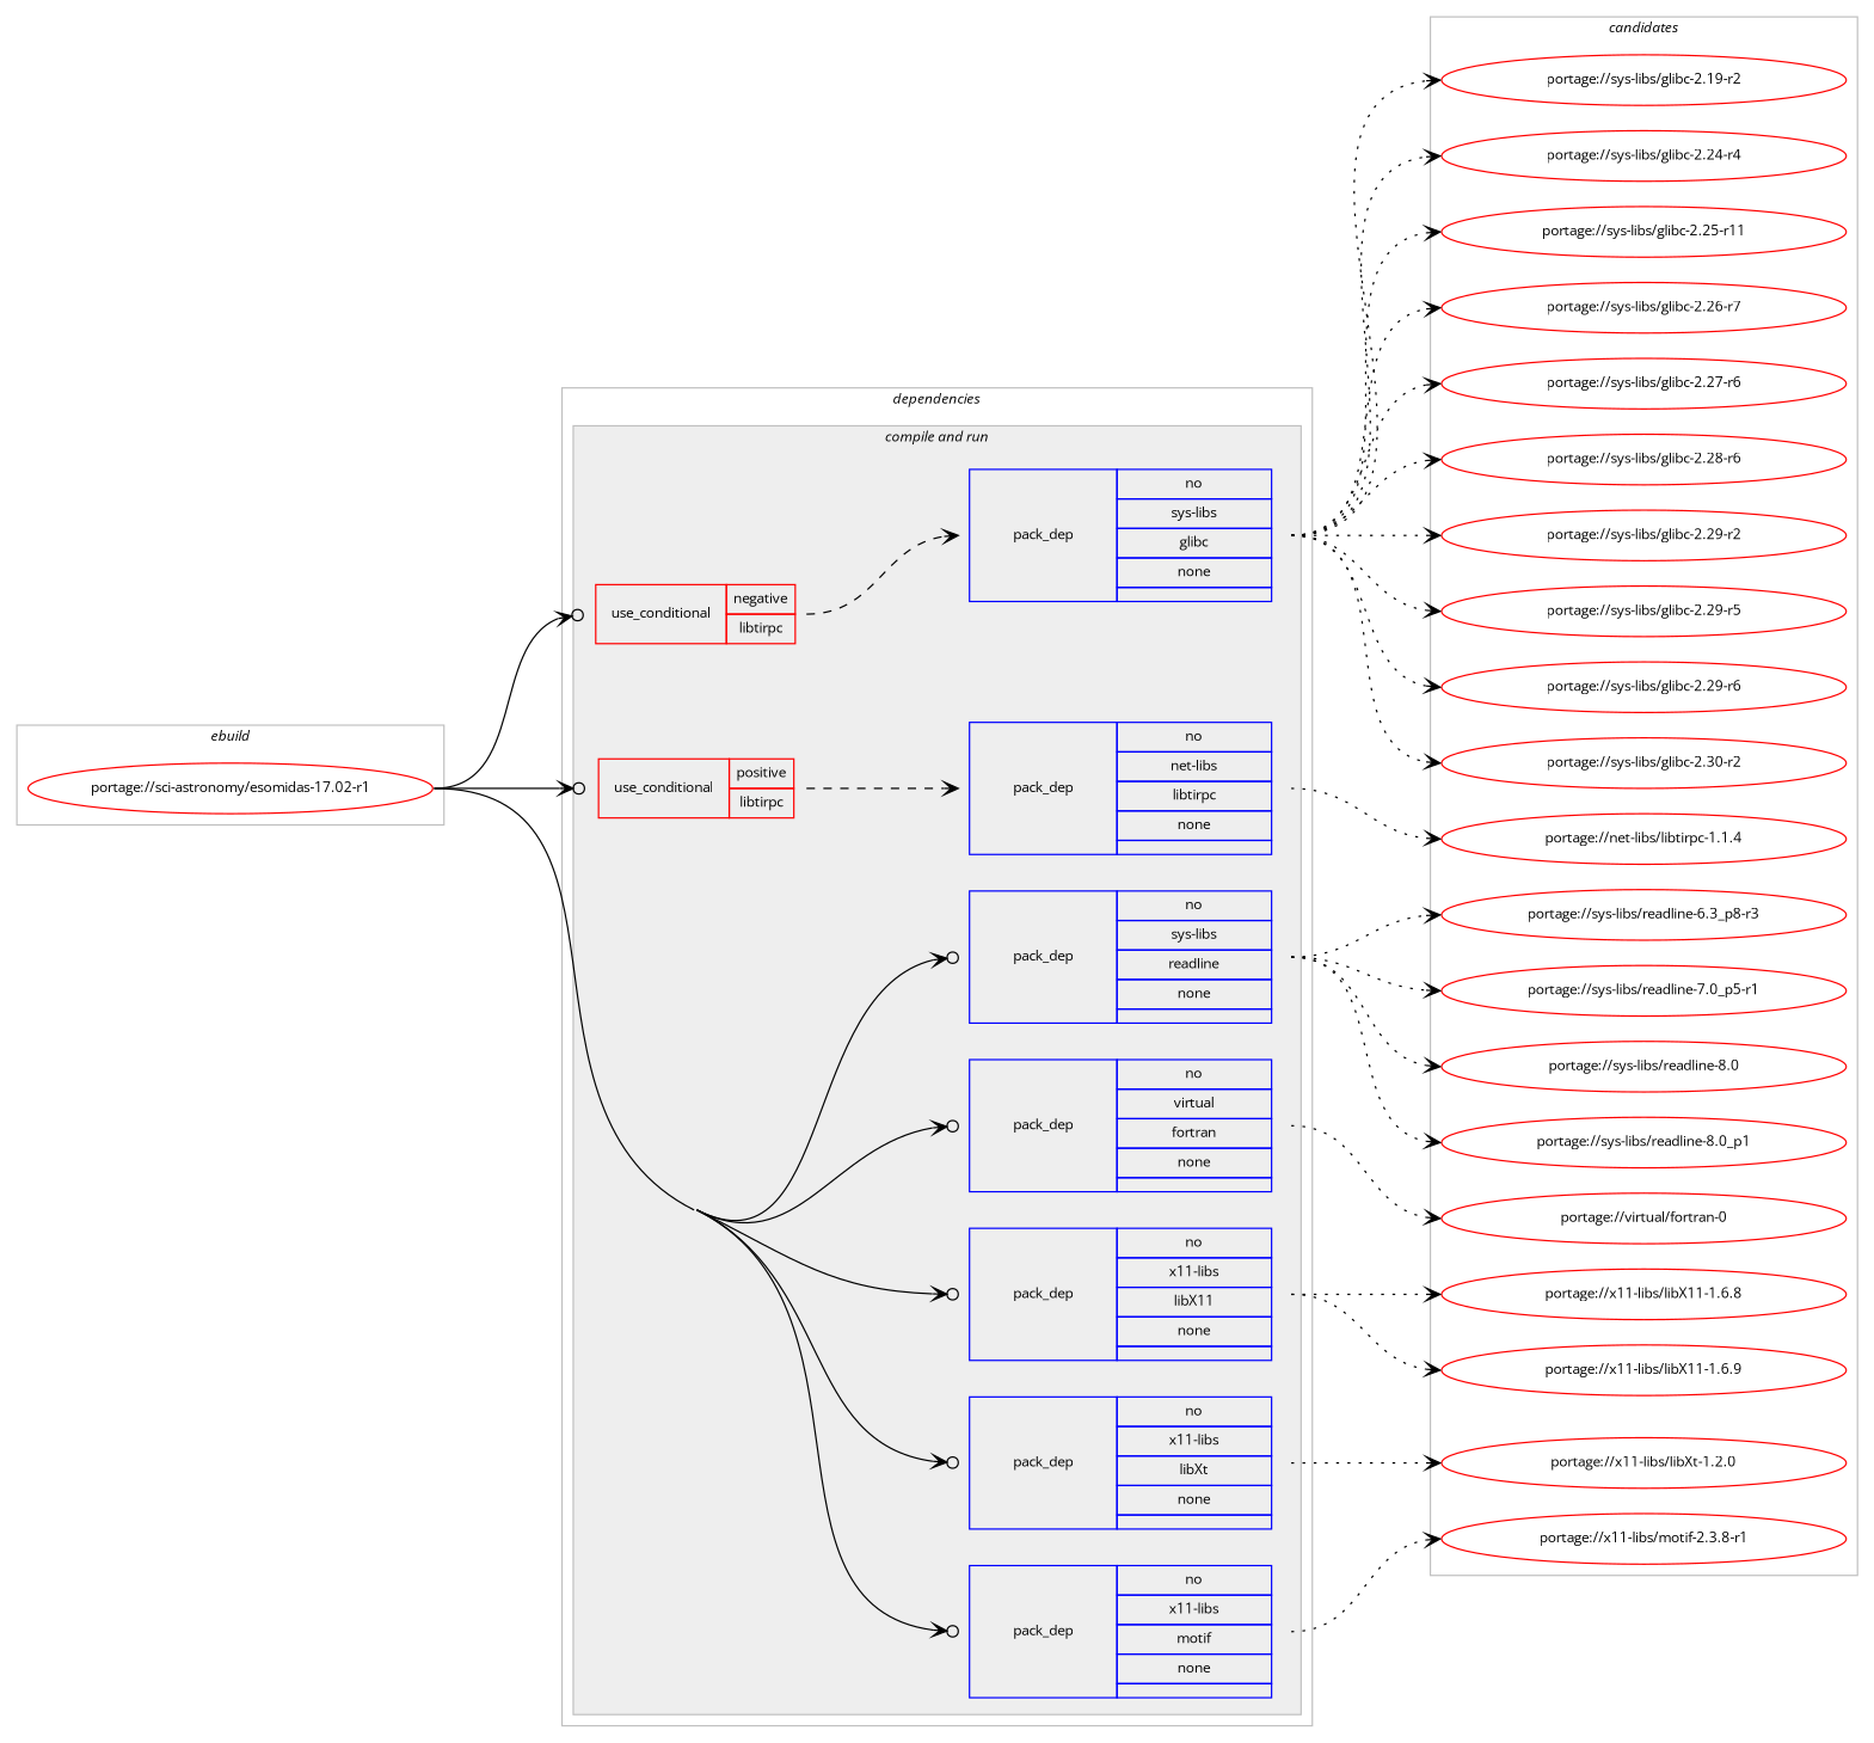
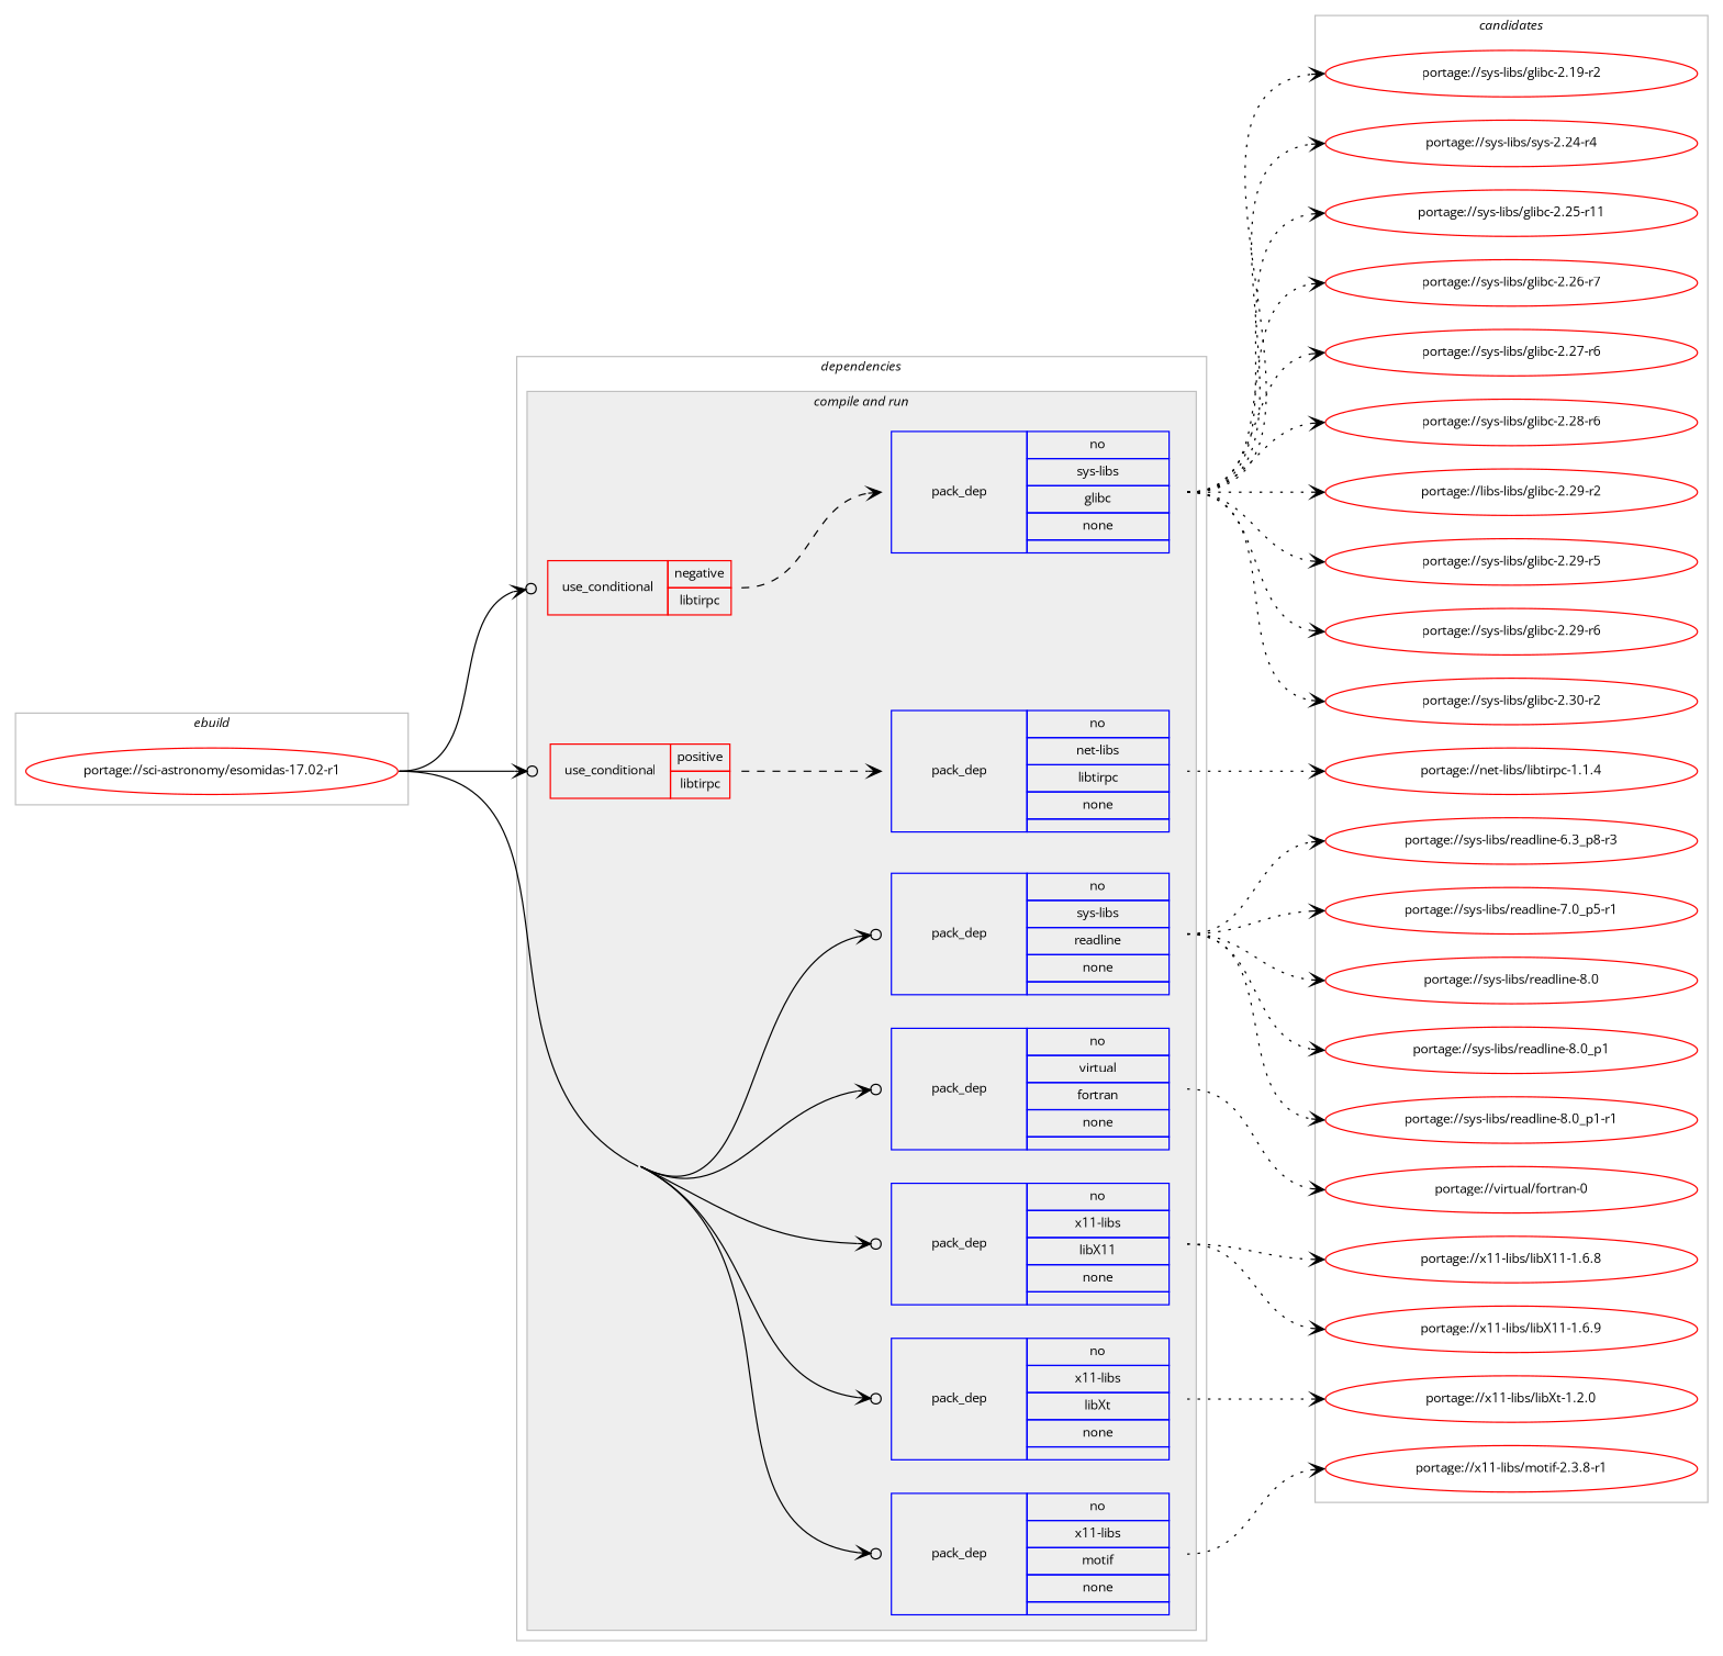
  digraph {
    compound=true
    concentrate=true
    fontname="Open Sans"
    fontsize=10
    newrank=true
    rankdir=LR
    ranksep=1.5
    node [color=red fontname="Open Sans" fontsize=10]
    edge [arrowhead=vee fontname="Open Sans" headport=w style=dotted tailport=e weight=100]
    n1 [label="portage://sci-astronomy/esomidas-17.02-r1" width=4]
    n2 [color=blue label=<<TABLE BORDER="0" CELLBORDER="1" CELLSPACING="0" CELLPADDING="4" WIDTH="220"><TR><TD ROWSPAN="6" CELLPADDING="30">pack_dep</TD></TR><TR><TD WIDTH="110">no</TD></TR><TR><TD>sys-libs</TD></TR><TR><TD>glibc</TD></TR><TR><TD>none</TD></TR><TR><TD></TD></TR></TABLE>> shape=none]
    n3 [label=<<TABLE BORDER="0" CELLBORDER="1" CELLSPACING="0" CELLPADDING="4"><TR><TD ROWSPAN="3" CELLPADDING="10">use_conditional</TD></TR><TR><TD>negative</TD></TR><TR><TD>libtirpc</TD></TR></TABLE>> shape=none]
    n4 [color=blue label=<<TABLE BORDER="0" CELLBORDER="1" CELLSPACING="0" CELLPADDING="4" WIDTH="220"><TR><TD ROWSPAN="6" CELLPADDING="30">pack_dep</TD></TR><TR><TD WIDTH="110">no</TD></TR><TR><TD>net-libs</TD></TR><TR><TD>libtirpc</TD></TR><TR><TD>none</TD></TR><TR><TD></TD></TR></TABLE>> shape=none]
    n5 [label=<<TABLE BORDER="0" CELLBORDER="1" CELLSPACING="0" CELLPADDING="4"><TR><TD ROWSPAN="3" CELLPADDING="10">use_conditional</TD></TR><TR><TD>positive</TD></TR><TR><TD>libtirpc</TD></TR></TABLE>> shape=none]
    n6 [color=blue label=<<TABLE BORDER="0" CELLBORDER="1" CELLSPACING="0" CELLPADDING="4" WIDTH="220"><TR><TD ROWSPAN="6" CELLPADDING="30">pack_dep</TD></TR><TR><TD WIDTH="110">no</TD></TR><TR><TD>sys-libs</TD></TR><TR><TD>readline</TD></TR><TR><TD>none</TD></TR><TR><TD></TD></TR></TABLE>> shape=none]
    n7 [color=blue label=<<TABLE BORDER="0" CELLBORDER="1" CELLSPACING="0" CELLPADDING="4" WIDTH="220"><TR><TD ROWSPAN="6" CELLPADDING="30">pack_dep</TD></TR><TR><TD WIDTH="110">no</TD></TR><TR><TD>virtual</TD></TR><TR><TD>fortran</TD></TR><TR><TD>none</TD></TR><TR><TD></TD></TR></TABLE>> shape=none]
    n8 [color=blue label=<<TABLE BORDER="0" CELLBORDER="1" CELLSPACING="0" CELLPADDING="4" WIDTH="220"><TR><TD ROWSPAN="6" CELLPADDING="30">pack_dep</TD></TR><TR><TD WIDTH="110">no</TD></TR><TR><TD>x11-libs</TD></TR><TR><TD>libX11</TD></TR><TR><TD>none</TD></TR><TR><TD></TD></TR></TABLE>> shape=none]
    n9 [color=blue label=<<TABLE BORDER="0" CELLBORDER="1" CELLSPACING="0" CELLPADDING="4" WIDTH="220"><TR><TD ROWSPAN="6" CELLPADDING="30">pack_dep</TD></TR><TR><TD WIDTH="110">no</TD></TR><TR><TD>x11-libs</TD></TR><TR><TD>libXt</TD></TR><TR><TD>none</TD></TR><TR><TD></TD></TR></TABLE>> shape=none]
    n10 [color=blue label=<<TABLE BORDER="0" CELLBORDER="1" CELLSPACING="0" CELLPADDING="4" WIDTH="220"><TR><TD ROWSPAN="6" CELLPADDING="30">pack_dep</TD></TR><TR><TD WIDTH="110">no</TD></TR><TR><TD>x11-libs</TD></TR><TR><TD>motif</TD></TR><TR><TD>none</TD></TR><TR><TD></TD></TR></TABLE>> shape=none]
    n11 [label="portage://sys-libs/glibc-2.19-r2" width=4]
-   n12 [label="portage://sys-libs/glibc-2.24-r4" width=4]
+   n12 [label="portage://sys-libs/sys-2.24-r4" width=4]
    n13 [label="portage://sys-libs/glibc-2.25-r11" width=4]
    n14 [label="portage://sys-libs/glibc-2.26-r7" width=4]
    n15 [label="portage://sys-libs/glibc-2.27-r6" width=4]
    n16 [label="portage://sys-libs/glibc-2.28-r6" width=4]
-   n17 [label="portage://sys-libs/glibc-2.29-r2" width=4]
+   n17 [label="portage://libs-libs/glibc-2.29-r2" width=4]
    n18 [label="portage://sys-libs/glibc-2.29-r5" width=4]
    n19 [label="portage://sys-libs/glibc-2.29-r6" width=4]
    n20 [label="portage://sys-libs/glibc-2.30-r2" width=4]
    n21 [label="portage://net-libs/libtirpc-1.1.4" width=4]
    n22 [label="portage://sys-libs/readline-6.3_p8-r3" width=4]
    n23 [label="portage://sys-libs/readline-7.0_p5-r1" width=4]
    n24 [label="portage://sys-libs/readline-8.0" width=4]
    n25 [label="portage://sys-libs/readline-8.0_p1" width=4]
+   n26 [label="portage://sys-libs/readline-8.0_p1-r1" width=4]
    n27 [label="portage://virtual/fortran-0" width=4]
    n28 [label="portage://x11-libs/libX11-1.6.8" width=4]
    n29 [label="portage://x11-libs/libX11-1.6.9" width=4]
    n30 [label="portage://x11-libs/libXt-1.2.0" width=4]
    n31 [label="portage://x11-libs/motif-2.3.8-r1" width=4]
    subgraph cluster_1 {
      color=gray
      label=<<i>ebuild</i>>
      rank=same
      n1
    }
    subgraph cluster_2 {
      color=gray
      label=<<i>dependencies</i>>
      subgraph cluster_3 {
        color=gray
        fillcolor="#eeeeee"
        label=<<i>compile</i>>
        style=filled
      }
      subgraph cluster_4 {
        color=gray
        fillcolor="#eeeeee"
        label=<<i>compile and run</i>>
        style=filled
        subgraph sub_5 {
          color=gray
          fillcolor="#eeeeee"
          label=<<i>compile and run</i>>
          style=filled
          n3
          subgraph sub_6 {
            color=gray
            fillcolor="#eeeeee"
            label=<<i>compile and run</i>>
            style=filled
            n2
          }
        }
        subgraph sub_7 {
          color=gray
          fillcolor="#eeeeee"
          label=<<i>compile and run</i>>
          style=filled
          n5
          subgraph sub_8 {
            color=gray
            fillcolor="#eeeeee"
            label=<<i>compile and run</i>>
            style=filled
            n4
          }
        }
        subgraph sub_9 {
          color=gray
          fillcolor="#eeeeee"
          label=<<i>compile and run</i>>
          style=filled
          n6
        }
        subgraph sub_10 {
          color=gray
          fillcolor="#eeeeee"
          label=<<i>compile and run</i>>
          style=filled
          n7
        }
        subgraph sub_11 {
          color=gray
          fillcolor="#eeeeee"
          label=<<i>compile and run</i>>
          style=filled
          n8
        }
        subgraph sub_12 {
          color=gray
          fillcolor="#eeeeee"
          label=<<i>compile and run</i>>
          style=filled
          n9
        }
        subgraph sub_13 {
          color=gray
          fillcolor="#eeeeee"
          label=<<i>compile and run</i>>
          style=filled
          n10
        }
      }
      subgraph cluster_14 {
        color=gray
        fillcolor="#eeeeee"
        label=<<i>run</i>>
        style=filled
      }
    }
    subgraph cluster_15 {
      color=gray
      label=<<i>candidates</i>>
      rank=same
      subgraph sub_16 {
        color=black
        label=<<i>candidates</i>>
        nodesep=1
        rank=same
        n11
        n12
        n13
        n14
        n15
        n16
        n17
        n18
        n19
        n20
      }
      subgraph sub_17 {
        color=black
        label=<<i>candidates</i>>
        nodesep=1
        rank=same
        n21
      }
      subgraph sub_18 {
        color=black
        label=<<i>candidates</i>>
        nodesep=1
        rank=same
        n22
        n23
        n24
        n25
+       n26
      }
      subgraph sub_19 {
        color=black
        label=<<i>candidates</i>>
        nodesep=1
        rank=same
        n27
      }
      subgraph sub_20 {
        color=black
        label=<<i>candidates</i>>
        nodesep=1
        rank=same
        n28
        n29
      }
      subgraph sub_21 {
        color=black
        label=<<i>candidates</i>>
        nodesep=1
        rank=same
        n30
      }
      subgraph sub_22 {
        color=black
        label=<<i>candidates</i>>
        nodesep=1
        rank=same
        n31
      }
    }
    n1 -> n3 [arrowhead=odotvee style=solid weight=20]
    n1 -> n5 [arrowhead=odotvee style=solid weight=20]
    n1 -> n6 [arrowhead=odotvee style=solid weight=20]
    n1 -> n7 [arrowhead=odotvee style=solid weight=20]
    n1 -> n8 [arrowhead=odotvee style=solid weight=20]
    n1 -> n9 [arrowhead=odotvee style=solid weight=20]
    n1 -> n10 [arrowhead=odotvee style=solid weight=20]
    n2 -> n11
    n2 -> n12
    n2 -> n13
    n2 -> n14
    n2 -> n15
    n2 -> n16
    n2 -> n17
    n2 -> n18
    n2 -> n19
    n2 -> n20
    n3 -> n2 [style=dashed weight=20]
    n4 -> n21
    n5 -> n4 [style=dashed weight=20]
    n6 -> n22
    n6 -> n23
    n6 -> n24
    n6 -> n25
+   n6 -> n26
    n7 -> n27
    n8 -> n28
    n8 -> n29
    n9 -> n30
    n10 -> n31
  }
